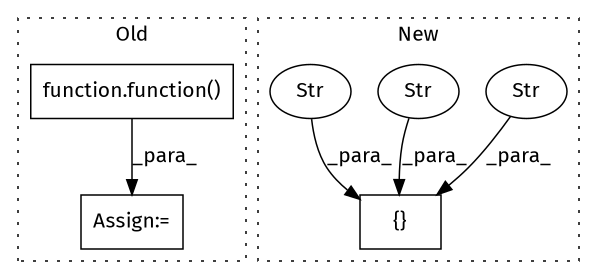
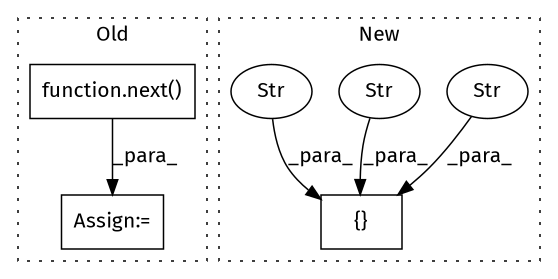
  digraph {
    fontname="Fira Sans"
    node [a=66 shape=box fontname="Fira Sans"]
    edge [fontname="Fira Sans"]
-   n1 [a=75 l="5,1" label="function.function()" s="9549,9564"]
+   n1 [a=75 l="5,1" label="function.next()" s="9549,9564"]
    n2 [a=68 l=33 label="Assign:=" s=9516]
    n3 [a=59 l="1,0" label="{}" s="15139,15192"]
    n4 [l=11 label=Str s=15181 shape=ellipse]
    n5 [l=13 label=Str s=15149 shape=ellipse]
    n6 [l=15 label=Str s=15164 shape=ellipse]
    subgraph cluster_1 {
      label=Old
      style=dotted
      n1
      n2
    }
    subgraph cluster_2 {
      label=New
      style=dotted
      n3
      n4
      n5
      n6
    }
    n1 -> n2 [label=_para_]
    n4 -> n3 [label=_para_]
    n5 -> n3 [label=_para_]
    n6 -> n3 [label=_para_]
  }
